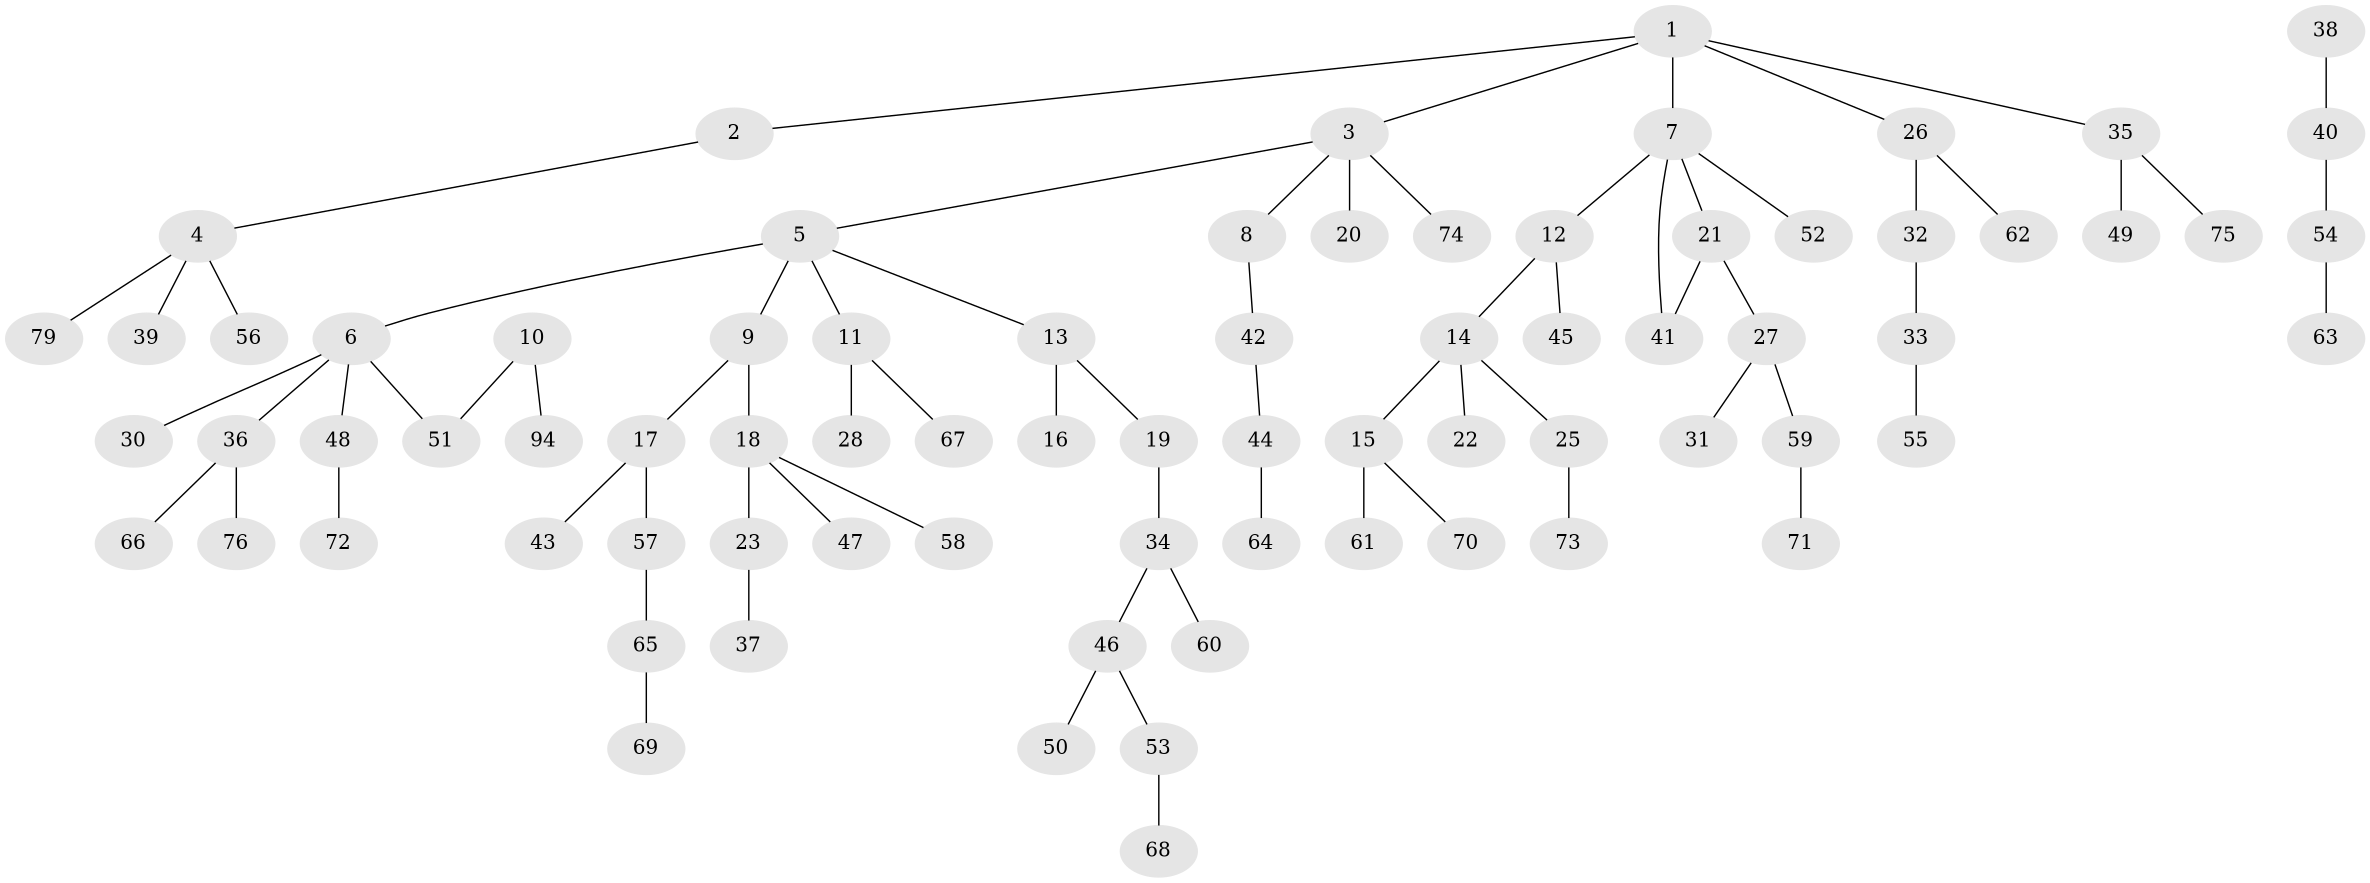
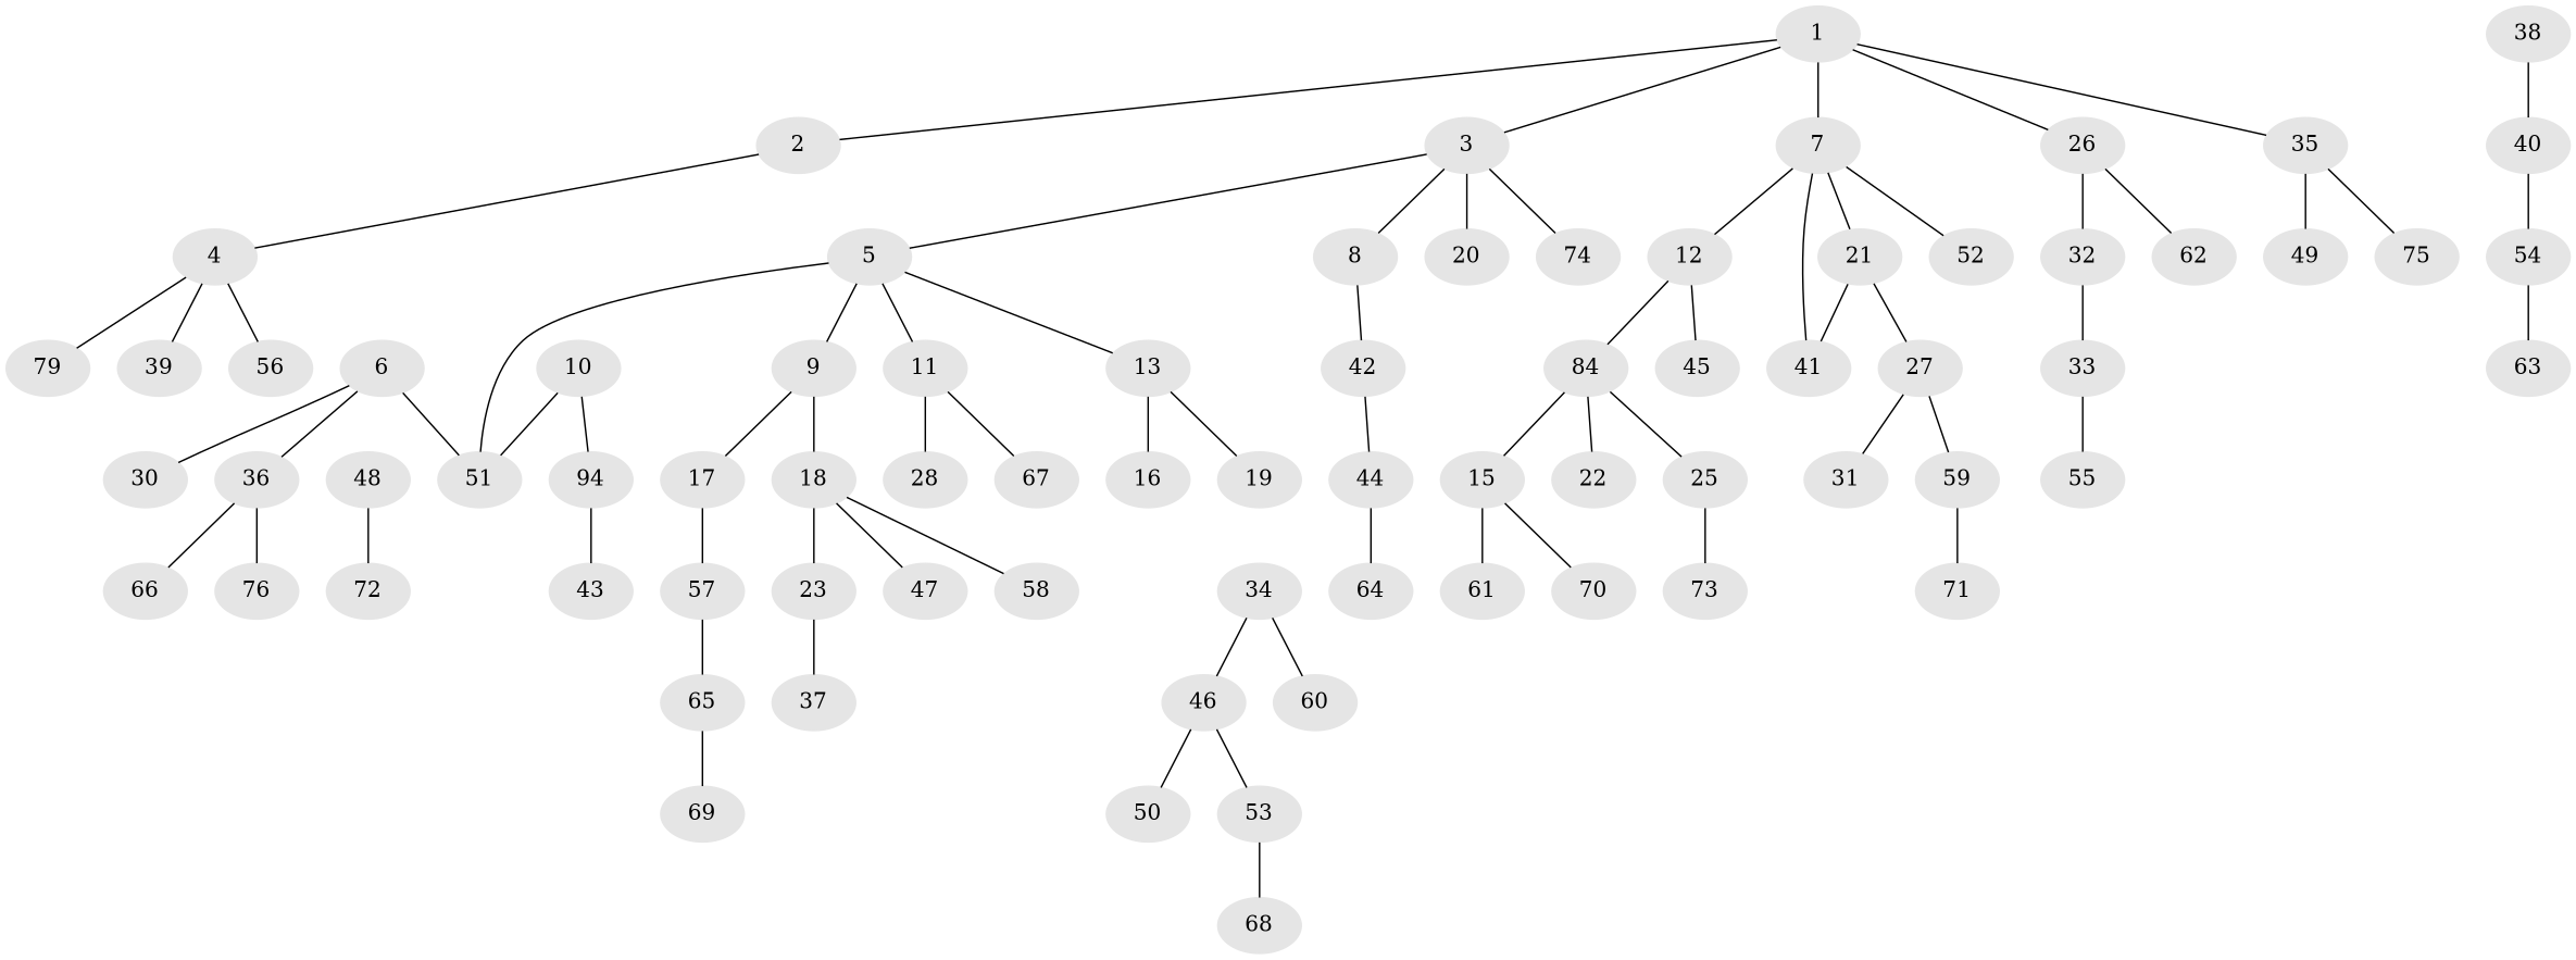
  graph {
    node [color=gray90 style=filled]
    1
    2
    3
    7
    26
    35
    4
    5
    8
    20
    74
    12
    21
    52
    41
    32
    62
    49
    75
    n20 [label=79]
    39
    56
    6
    9
    11
    13
    42
    30
    36
    48
    51
    17
    18
    28
    67
    16
    19
    n38 [label=94]
    10
    66
    76
    72
-   14
+   14 [label=84]
    45
    27
    38
    40
    44
    43
    57
    23
    47
    58
    15
    22
    25
    34
    61
    70
    73
    65
    37
    46
    60
    31
    59
    33
    71
    55
    50
    53
    54
    63
    64
    68
    69
    1 -- 2
    1 -- 3
    1 -- 7
    1 -- 26
    1 -- 35
    2 -- 4
    3 -- 5
    3 -- 8
    3 -- 20
    3 -- 74
    7 -- 12
    7 -- 21
    7 -- 52
    7 -- 41
    26 -- 32
    26 -- 62
    35 -- 49
    35 -- 75
    4 -- n20
    4 -- 39
    4 -- 56
-   5 -- 6
+   5 -- 51
    5 -- 9
    5 -- 11
    5 -- 13
    8 -- 42
    12 -- 14
    12 -- 45
    21 -- 41
    21 -- 27
    32 -- 33
    6 -- 30
    6 -- 36
-   6 -- 48
    6 -- 51
    9 -- 17
    9 -- 18
    11 -- 28
    11 -- 67
    13 -- 16
    13 -- 19
    42 -- 44
    36 -- 66
    36 -- 76
    48 -- 72
-   17 -- 43
+   n38 -- 43
    17 -- 57
    18 -- 23
    18 -- 47
    18 -- 58
-   19 -- 34
    10 -- 51
    10 -- n38
    14 -- 15
    14 -- 22
    14 -- 25
    27 -- 31
    27 -- 59
    38 -- 40
    40 -- 54
    44 -- 64
    57 -- 65
    23 -- 37
    15 -- 61
    15 -- 70
    25 -- 73
    34 -- 46
    34 -- 60
    65 -- 69
    46 -- 50
    46 -- 53
    59 -- 71
    33 -- 55
    53 -- 68
    54 -- 63
  }
